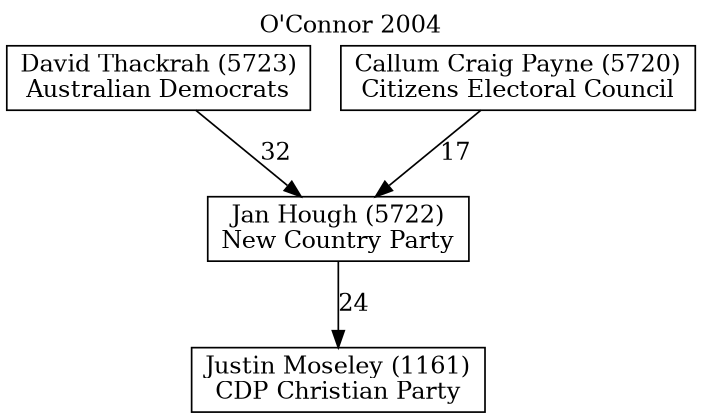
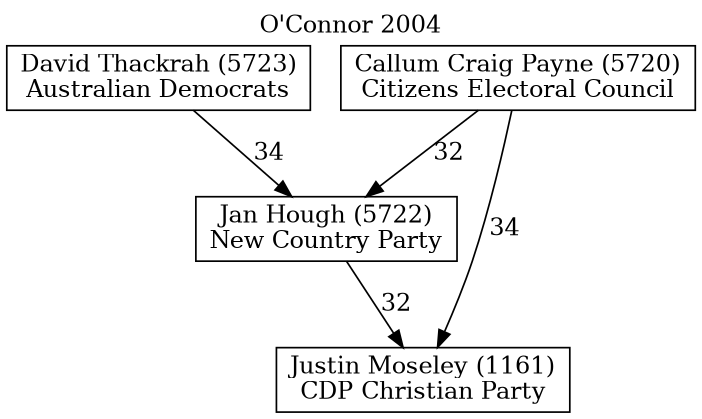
  digraph {
    label="O'Connor 2004"
    labelloc=t
    mclimit=10
    node [shape=box]
    n1 [label="Justin Moseley (1161)\nCDP Christian Party"]
    n2 [label="Jan Hough (5722)\nNew Country Party"]
    n3 [label="David Thackrah (5723)\nAustralian Democrats"]
    n4 [label="Callum Craig Payne (5720)\nCitizens Electoral Council"]
-   n2 -> n1 [label=24]
-   n3 -> n2 [label=32]
-   n4 -> n2 [label=17]
+   n2 -> n1 [label=32]
+   n3 -> n2 [label=34]
+   n4 -> n1 [label=34]
+   n4 -> n2 [label=32]
  }
